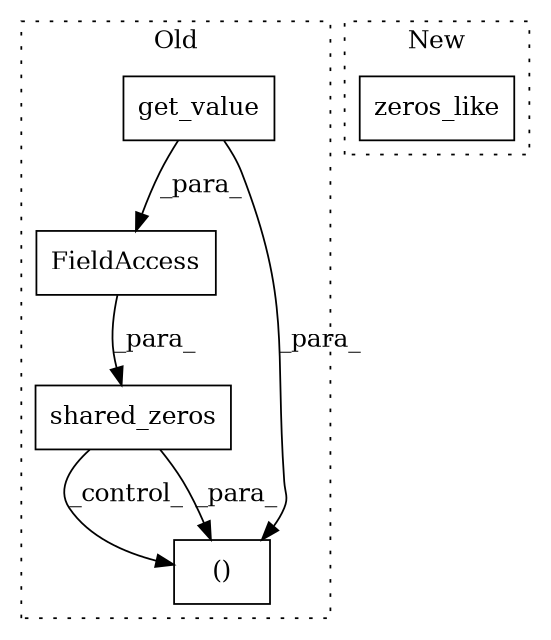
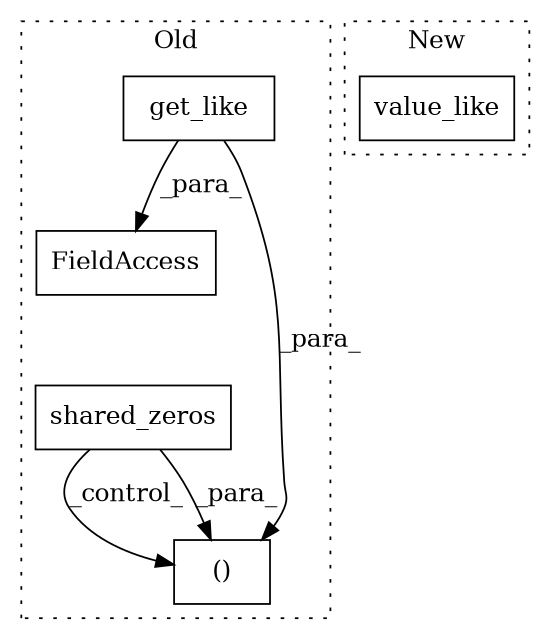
  digraph {
    node [a=32 shape=box]
-   n1 [l=11 label=get_value s=6202]
+   n1 [l=11 label=get_like s=6202]
    n2 [a=22 l=19 label=FieldAccess s=6200]
    n3 [l="13,1" label=shared_zeros s="6187,6219"]
    n4 [a=106 l=23 label="()" s=6971]
-   n5 [l="11,1" label=zeros_like s="5938,5950"]
+   n5 [l="11,1" label=value_like s="5938,5950"]
    subgraph cluster_1 {
      label=Old
      style=dotted
      n1
      n2
      n3
      n4
    }
    subgraph cluster_2 {
      label=New
      style=dotted
      n5
    }
    n1 -> n2 [label=_para_]
    n1 -> n4 [label=_para_]
-   n2 -> n3 [label=_para_]
    n3 -> n4 [label=_control_]
    n3 -> n4 [label=_para_]
  }
